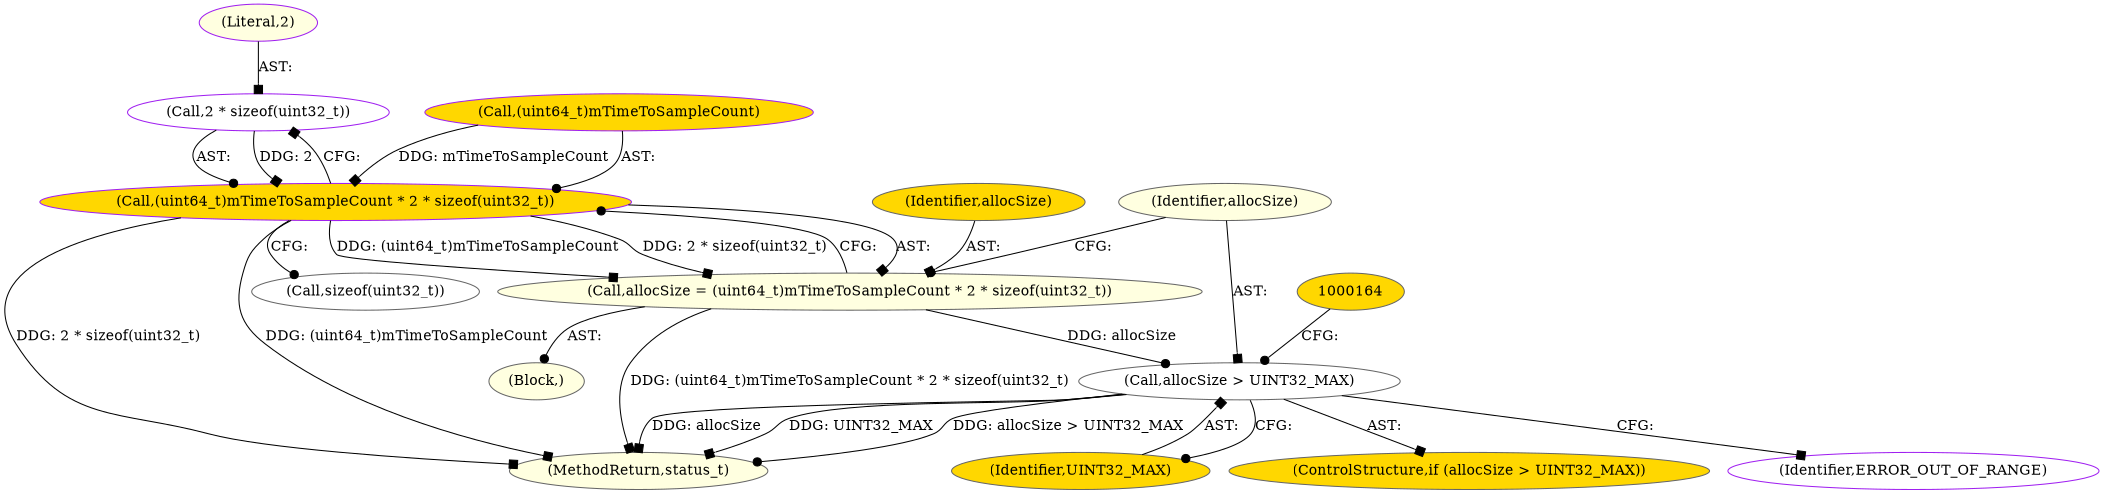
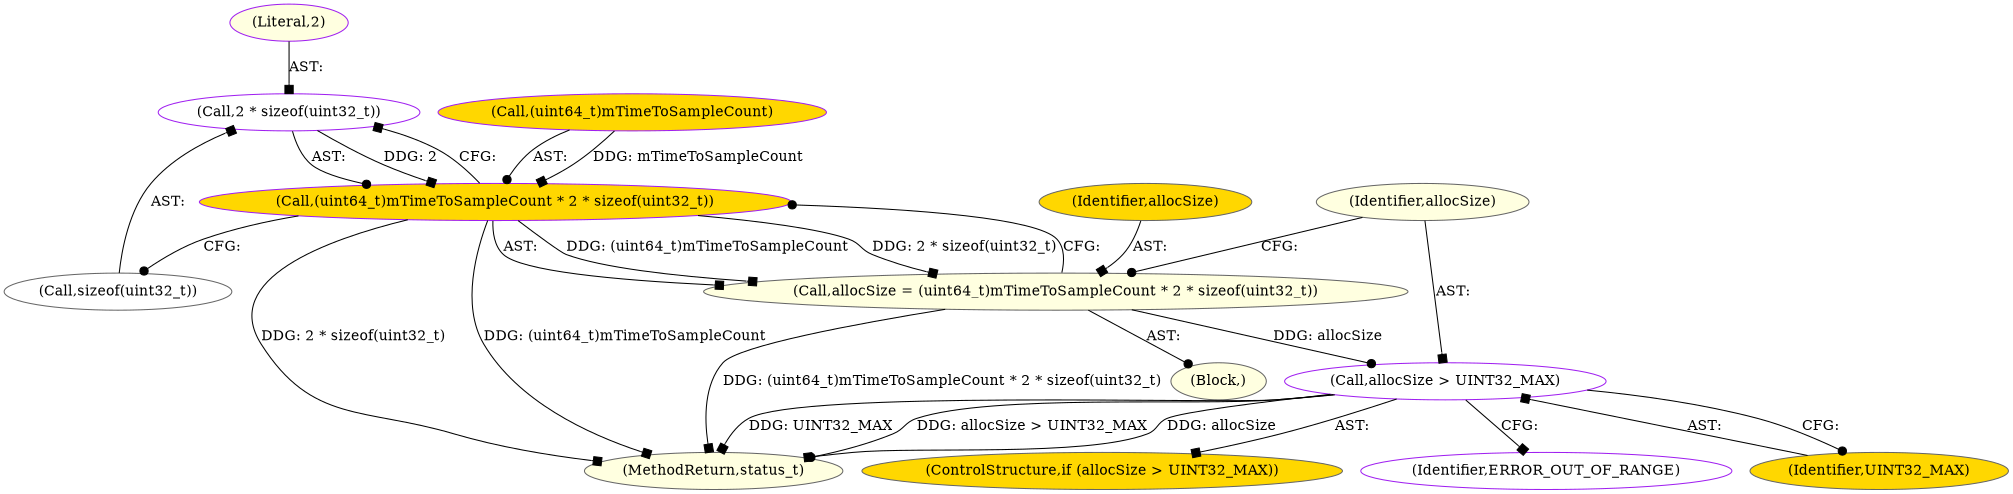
  digraph {
    node [color=gray40 fillcolor=gold style=filled]
    edge [arrowhead=box]
    n1 [color=purple fillcolor=white label="(Call,2 * sizeof(uint32_t))"]
    n2 [color=purple label="(Call,(uint64_t)mTimeToSampleCount * 2 * sizeof(uint32_t))"]
    n3 [fillcolor=white label="(Call,sizeof(uint32_t))"]
    n4 [fillcolor=lightyellow label="(Call,allocSize = (uint64_t)mTimeToSampleCount * 2 * sizeof(uint32_t))"]
    n5 [fillcolor=lightyellow label="(MethodReturn,status_t)"]
-   n6 [fillcolor=white label="(Call,allocSize > UINT32_MAX)"]
+   n6 [color=purple fillcolor=white label="(Call,allocSize > UINT32_MAX)"]
    n7 [fillcolor=lightyellow label="(Block,)"]
    n8 [label="(Identifier,UINT32_MAX)"]
    n9 [label="(ControlStructure,if (allocSize > UINT32_MAX))"]
    n10 [color=purple fillcolor=white label="(Identifier,ERROR_OUT_OF_RANGE)"]
    n11 [color=purple label="(Call,(uint64_t)mTimeToSampleCount)"]
    n12 [fillcolor=lightyellow label="(Identifier,allocSize)"]
    n13 [label="(Identifier,allocSize)"]
    n14 [color=purple fillcolor=lightyellow label="(Literal,2)"]
-   1000164
    n1 -> n2 [arrowhead=dot label="AST: "]
    n1 -> n2 [label="DDG: 2"]
    n2 -> n1 [label="CFG: "]
    n2 -> n3 [arrowhead=dot label="CFG: "]
    n2 -> n4 [label="AST: "]
    n2 -> n4 [label="DDG: (uint64_t)mTimeToSampleCount"]
    n2 -> n4 [label="DDG: 2 * sizeof(uint32_t)"]
    n2 -> n5 [label="DDG: 2 * sizeof(uint32_t)"]
    n2 -> n5 [label="DDG: (uint64_t)mTimeToSampleCount"]
+   n3 -> n1 [label="AST: "]
    n4 -> n2 [arrowhead=dot label="CFG: "]
    n4 -> n5 [label="DDG: (uint64_t)mTimeToSampleCount * 2 * sizeof(uint32_t)"]
    n4 -> n6 [arrowhead=dot label="DDG: allocSize"]
    n4 -> n7 [arrowhead=dot label="AST: "]
    n6 -> n5 [label="DDG: UINT32_MAX"]
    n6 -> n5 [arrowhead=dot label="DDG: allocSize > UINT32_MAX"]
    n6 -> n5 [label="DDG: allocSize"]
    n6 -> n8 [arrowhead=dot label="CFG: "]
    n6 -> n9 [label="AST: "]
    n6 -> n10 [label="CFG: "]
    n8 -> n6 [label="AST: "]
    n11 -> n2 [arrowhead=dot label="AST: "]
    n11 -> n2 [label="DDG: mTimeToSampleCount"]
    n12 -> n4 [arrowhead=dot label="CFG: "]
    n12 -> n6 [label="AST: "]
    n13 -> n4 [label="AST: "]
    n14 -> n1 [label="AST: "]
-   1000164 -> n6 [arrowhead=dot label="CFG: "]
  }
